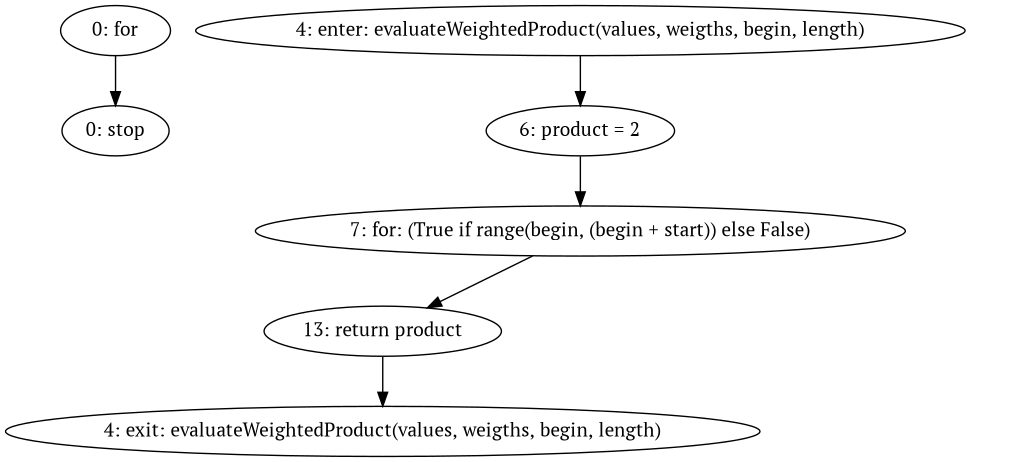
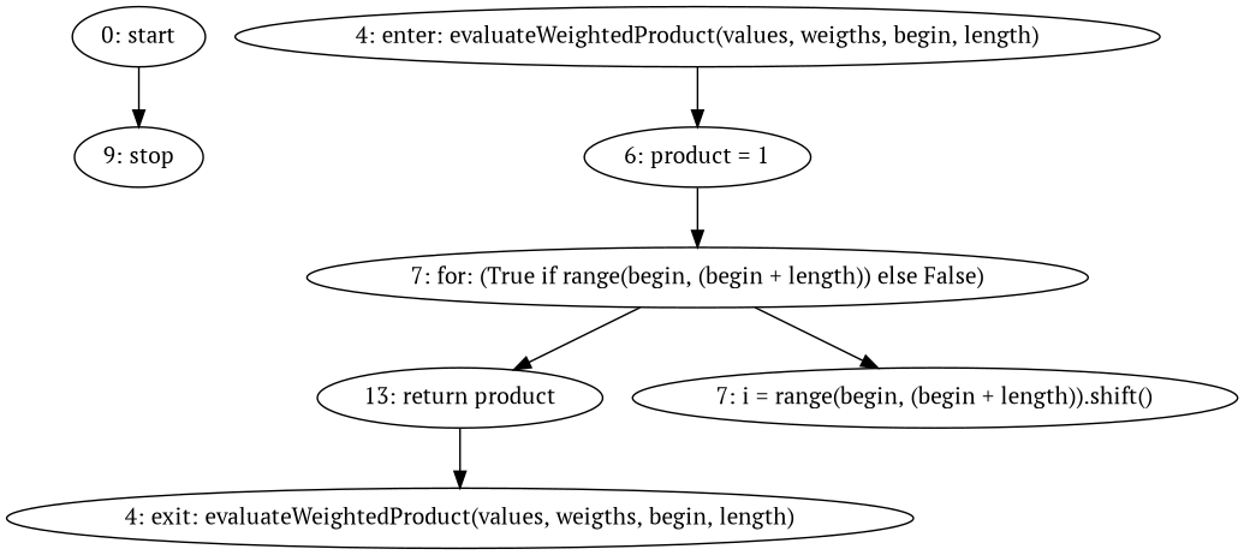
  strict digraph {
    fontname="PT Serif"
    node [fontname="PT Serif"]
    edge [fontname="PT Serif"]
-   n1 [label="0: for"]
-   n2 [label="0: stop"]
+   n1 [label="0: start"]
+   n2 [label="9: stop"]
    n3 [label="4: enter: evaluateWeightedProduct(values, weigths, begin, length)"]
-   n4 [label="6: product = 2"]
-   n5 [label="7: for: (True if range(begin, (begin + start)) else False)"]
+   n4 [label="6: product = 1"]
+   n5 [label="7: for: (True if range(begin, (begin + length)) else False)"]
    n6 [label="13: return product"]
+   n7 [label="7: i = range(begin, (begin + length)).shift()"]
    n8 [label="4: exit: evaluateWeightedProduct(values, weigths, begin, length)"]
    n1 -> n2
    n3 -> n4
    n4 -> n5
    n5 -> n6
+   n5 -> n7
    n6 -> n8
  }
